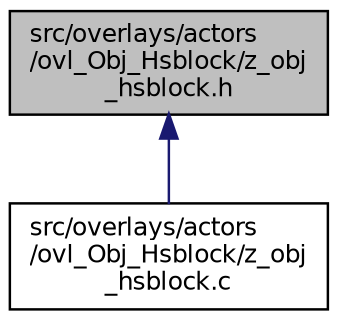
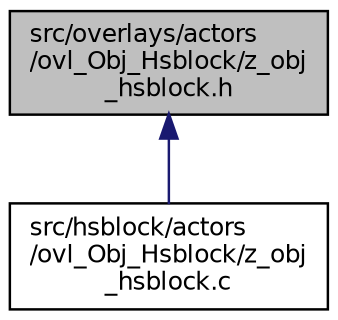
  digraph {
    node [color=black fontname=Helvetica fontsize=10 shape=record style=filled]
    n1 [fillcolor=grey75 fontcolor=black height=0.2 label="src/overlays/actors\l/ovl_Obj_Hsblock/z_obj\l_hsblock.h" width=0.4]
-   n2 [fillcolor=white height=0.2 label="src/overlays/actors\l/ovl_Obj_Hsblock/z_obj\l_hsblock.c" width=0.4]
+   n2 [fillcolor=white height=0.2 label="src/hsblock/actors\l/ovl_Obj_Hsblock/z_obj\l_hsblock.c" width=0.4]
    n1 -> n2 [color=midnightblue dir=back fontname=Helvetica fontsize=10 labelfontname=Helvetica labelfontsize=10 style=solid]
  }
